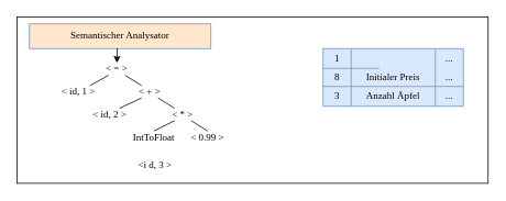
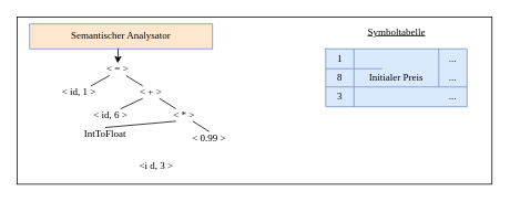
  <mxCell id="0" />
  <mxCell id="1" parent="0" />
  <mxCell id="2" value="" style="rounded=0;whiteSpace=wrap;html=1;fontSize=12;fontFamily=Times New Roman;" vertex="1" parent="1"><mxGeometry x="20.13" y="20" width="570.87" height="202" as="geometry" /></mxCell>
  <mxCell id="3" value="Semantischer Analysator" style="rounded=0;whiteSpace=wrap;html=1;fillColor=#ffe6cc;strokeColor=#6c8ebf;fontSize=12;fontFamily=Times New Roman;" vertex="1" parent="1"><mxGeometry x="35" y="28.48" width="220" height="30" as="geometry" /></mxCell>
  <mxCell id="4" value="&amp;lt; = &amp;gt;" style="text;html=1;strokeColor=none;fillColor=none;align=center;verticalAlign=middle;whiteSpace=wrap;rounded=0;fontSize=12;fontFamily=Times New Roman;" vertex="1" parent="1"><mxGeometry x="121" y="75.838" width="40" height="15" as="geometry" /></mxCell>
  <mxCell id="5" value="&lt;span style=&quot;color: rgb(0 , 0 , 0) ; font-size: 12px ; font-style: normal ; font-weight: 400 ; letter-spacing: normal ; text-indent: 0px ; text-transform: none ; word-spacing: 0px ; display: inline ; float: none&quot;&gt;&amp;lt; id, 1 &amp;gt;&amp;nbsp;&lt;/span&gt;" style="text;whiteSpace=wrap;html=1;verticalAlign=middle;align=center;fontSize=12;fontFamily=Times New Roman;labelBackgroundColor=#ffffff;" vertex="1" parent="1"><mxGeometry x="71" y="103.397" width="50" height="15" as="geometry" /></mxCell>
- <mxCell id="6" value="&lt;span style=&quot;color: rgb(0 , 0 , 0) ; font-size: 12px ; font-style: normal ; font-weight: 400 ; letter-spacing: normal ; text-indent: 0px ; text-transform: none ; word-spacing: 0px ; display: inline ; float: none&quot;&gt;&amp;lt; id, 2 &amp;gt;&lt;/span&gt;" style="text;whiteSpace=wrap;html=1;verticalAlign=middle;align=center;fontSize=12;fontFamily=Times New Roman;labelBackgroundColor=#ffffff;" vertex="1" parent="1"><mxGeometry x="109" y="130.956" width="47" height="15" as="geometry" /></mxCell>
+ <mxCell id="6" value="&lt;span style=&quot;color: rgb(0 , 0 , 0) ; font-size: 12px ; font-style: normal ; font-weight: 400 ; letter-spacing: normal ; text-indent: 0px ; text-transform: none ; word-spacing: 0px ; display: inline ; float: none&quot;&gt;&amp;lt; id, 6 &amp;gt;&lt;/span&gt;" style="text;whiteSpace=wrap;html=1;verticalAlign=middle;align=center;fontSize=12;fontFamily=Times New Roman;labelBackgroundColor=#ffffff;" vertex="1" parent="1"><mxGeometry x="109" y="130.956" width="47" height="15" as="geometry" /></mxCell>
  <mxCell id="7" value="&lt;span style=&quot;color: rgb(0, 0, 0); font-size: 12px; font-style: normal; font-weight: 400; letter-spacing: normal; text-indent: 0px; text-transform: none; word-spacing: 0px; display: inline; float: none;&quot;&gt;&amp;lt; + &amp;gt;&lt;/span&gt;" style="text;whiteSpace=wrap;html=1;verticalAlign=middle;align=center;fontSize=12;fontFamily=Times New Roman;labelBackgroundColor=#ffffff;" vertex="1" parent="1"><mxGeometry x="161" y="103.397" width="40" height="15" as="geometry" /></mxCell>
- <mxCell id="8" value="IntToFloat" style="text;whiteSpace=wrap;html=1;verticalAlign=middle;labelPosition=center;verticalLabelPosition=middle;align=center;fontSize=12;fontFamily=Times New Roman;labelBackgroundColor=#ffffff;" vertex="1" parent="1"><mxGeometry x="161" y="158.515" width="50" height="15" as="geometry" /></mxCell>
+ <mxCell id="8" value="IntToFloat" style="text;whiteSpace=wrap;html=1;verticalAlign=middle;labelPosition=center;verticalLabelPosition=middle;align=center;fontSize=12;fontFamily=Times New Roman;labelBackgroundColor=#ffffff;" vertex="1" parent="1"><mxGeometry x="101" y="153.515" width="50" height="15" as="geometry" /></mxCell>
  <mxCell id="9" value="&lt;span style=&quot;color: rgb(0, 0, 0); font-size: 12px; font-style: normal; font-weight: 400; letter-spacing: normal; text-indent: 0px; text-transform: none; word-spacing: 0px; display: inline; float: none;&quot;&gt;&amp;lt; * &amp;gt;&lt;/span&gt;" style="text;whiteSpace=wrap;html=1;horizontal=1;verticalAlign=middle;align=center;fontSize=12;fontFamily=Times New Roman;labelBackgroundColor=#ffffff;" vertex="1" parent="1"><mxGeometry x="201" y="130.956" width="40" height="15" as="geometry" /></mxCell>
  <mxCell id="10" value="&lt;meta charset=&quot;utf-8&quot; style=&quot;font-size: 12px;&quot;&gt;&lt;span style=&quot;color: rgb(0, 0, 0); font-size: 12px; font-style: normal; font-weight: 400; letter-spacing: normal; text-indent: 0px; text-transform: none; word-spacing: 0px; display: inline; float: none;&quot;&gt;&amp;lt; 0.99 &amp;gt;&lt;/span&gt;" style="text;whiteSpace=wrap;html=1;verticalAlign=middle;align=center;fontSize=12;fontFamily=Times New Roman;labelBackgroundColor=#ffffff;" vertex="1" parent="1"><mxGeometry x="226" y="158.515" width="50" height="15" as="geometry" /></mxCell>
  <mxCell id="11" value="" style="endArrow=none;html=1;entryX=0.25;entryY=1;entryDx=0;entryDy=0;exitX=0.5;exitY=0;exitDx=0;exitDy=0;fontSize=12;fontFamily=Times New Roman;" edge="1" parent="1" source="8" target="9"><mxGeometry width="50" height="50" relative="1" as="geometry"><mxPoint x="116" y="191.98" as="sourcePoint" /><mxPoint x="166" y="141.98" as="targetPoint" /></mxGeometry></mxCell>
  <mxCell id="12" value="" style="endArrow=none;html=1;entryX=0.75;entryY=1;entryDx=0;entryDy=0;exitX=0.5;exitY=0;exitDx=0;exitDy=0;fontSize=12;fontFamily=Times New Roman;" edge="1" parent="1" source="10" target="9"><mxGeometry width="50" height="50" relative="1" as="geometry"><mxPoint x="116" y="191.98" as="sourcePoint" /><mxPoint x="166" y="141.98" as="targetPoint" /></mxGeometry></mxCell>
  <mxCell id="13" value="" style="endArrow=none;html=1;entryX=0.25;entryY=0;entryDx=0;entryDy=0;exitX=0.75;exitY=1;exitDx=0;exitDy=0;fontSize=12;fontFamily=Times New Roman;" edge="1" parent="1" source="7" target="9"><mxGeometry width="50" height="50" relative="1" as="geometry"><mxPoint x="116" y="191.98" as="sourcePoint" /><mxPoint x="166" y="141.98" as="targetPoint" /></mxGeometry></mxCell>
  <mxCell id="14" value="" style="endArrow=none;html=1;exitX=0.75;exitY=0;exitDx=0;exitDy=0;entryX=0.25;entryY=1;entryDx=0;entryDy=0;fontSize=12;fontFamily=Times New Roman;" edge="1" parent="1" source="5" target="4"><mxGeometry width="50" height="50" relative="1" as="geometry"><mxPoint x="116" y="191.98" as="sourcePoint" /><mxPoint x="166" y="141.98" as="targetPoint" /></mxGeometry></mxCell>
  <mxCell id="15" value="" style="endArrow=none;html=1;exitX=0.75;exitY=0;exitDx=0;exitDy=0;entryX=0.25;entryY=1;entryDx=0;entryDy=0;fontSize=12;fontFamily=Times New Roman;" edge="1" parent="1" source="6" target="7"><mxGeometry width="50" height="50" relative="1" as="geometry"><mxPoint x="116" y="191.98" as="sourcePoint" /><mxPoint x="166" y="141.98" as="targetPoint" /></mxGeometry></mxCell>
  <mxCell id="16" value="" style="endArrow=none;html=1;exitX=0.75;exitY=1;exitDx=0;exitDy=0;entryX=0.25;entryY=0;entryDx=0;entryDy=0;fontSize=12;fontFamily=Times New Roman;" edge="1" parent="1" source="4" target="7"><mxGeometry width="50" height="50" relative="1" as="geometry"><mxPoint x="116" y="191.98" as="sourcePoint" /><mxPoint x="166" y="141.98" as="targetPoint" /></mxGeometry></mxCell>
  <mxCell id="17" value="" style="endArrow=classic;html=1;exitX=0.484;exitY=0.984;exitDx=0;exitDy=0;exitPerimeter=0;entryX=0.5;entryY=0;entryDx=0;entryDy=0;" edge="1" parent="1" source="3" target="4"><mxGeometry width="50" height="50" relative="1" as="geometry"><mxPoint x="281" y="292" as="sourcePoint" /><mxPoint x="331" y="242" as="targetPoint" /></mxGeometry></mxCell>
  <mxCell id="18" value="&lt;span style=&quot;color: rgb(0 , 0 , 0) ; font-size: 12px ; font-style: normal ; font-weight: 400 ; letter-spacing: normal ; text-indent: 0px ; text-transform: none ; word-spacing: 0px ; display: inline ; float: none&quot;&gt;&lt;span style=&quot;font-size: 12px&quot;&gt;&amp;nbsp;&lt;/span&gt;&amp;lt;i d, 3 &amp;gt;&lt;/span&gt;" style="text;whiteSpace=wrap;html=1;verticalAlign=middle;labelPosition=center;verticalLabelPosition=middle;align=center;fontSize=12;fontFamily=Times New Roman;labelBackgroundColor=#ffffff;" vertex="1" parent="1"><mxGeometry x="161" y="192.005" width="50" height="15" as="geometry" /></mxCell>
  <mxCell id="19" value="" style="shape=table;html=1;whiteSpace=wrap;startSize=0;container=1;collapsible=0;childLayout=tableLayout;fontSize=12;fillColor=#dae8fc;strokeColor=#6c8ebf;fontFamily=Times New Roman;" vertex="1" parent="1"><mxGeometry x="391" y="58.48" width="170" height="70" as="geometry" /></mxCell>
  <mxCell id="20" value="" style="shape=partialRectangle;html=1;whiteSpace=wrap;collapsible=0;dropTarget=0;pointerEvents=0;fillColor=none;top=0;left=0;bottom=0;right=0;points=[[0,0.5],[1,0.5]];portConstraint=eastwest;fontSize=12;fontFamily=Times New Roman;" vertex="1" parent="19"><mxGeometry width="170" height="24" as="geometry" /></mxCell>
  <mxCell id="21" value="1" style="shape=partialRectangle;html=1;whiteSpace=wrap;connectable=0;fillColor=none;top=0;left=0;bottom=0;right=0;overflow=hidden;fontSize=12;fontFamily=Times New Roman;" vertex="1" parent="20"><mxGeometry width="34" height="24" as="geometry" /></mxCell>
  <mxCell id="22" value="..." style="shape=partialRectangle;html=1;whiteSpace=wrap;connectable=0;fillColor=none;top=0;left=0;bottom=0;right=0;overflow=hidden;fontSize=12;fontFamily=Times New Roman;" vertex="1" parent="20"><mxGeometry x="136" width="34" height="24" as="geometry" /></mxCell>
  <mxCell id="23" value="" style="shape=partialRectangle;html=1;whiteSpace=wrap;collapsible=0;dropTarget=0;pointerEvents=0;fillColor=none;top=0;left=0;bottom=0;right=0;points=[[0,0.5],[1,0.5]];portConstraint=eastwest;fontSize=12;fontFamily=Times New Roman;" vertex="1" parent="19"><mxGeometry y="24" width="170" height="22" as="geometry" /></mxCell>
  <mxCell id="24" value="8" style="shape=partialRectangle;html=1;whiteSpace=wrap;connectable=0;fillColor=none;top=0;left=0;bottom=0;right=0;overflow=hidden;fontSize=12;fontFamily=Times New Roman;" vertex="1" parent="23"><mxGeometry width="34" height="22" as="geometry" /></mxCell>
  <mxCell id="25" value="&lt;font style=&quot;font-size: 12px;&quot;&gt;Initialer Preis&lt;/font&gt;" style="shape=partialRectangle;html=1;whiteSpace=wrap;connectable=0;fillColor=none;top=0;left=0;bottom=0;right=0;overflow=hidden;fontSize=12;fontFamily=Times New Roman;" vertex="1" parent="23"><mxGeometry x="34" width="102" height="22" as="geometry" /></mxCell>
  <mxCell id="26" value="..." style="shape=partialRectangle;html=1;whiteSpace=wrap;connectable=0;fillColor=none;top=0;left=0;bottom=0;right=0;overflow=hidden;fontSize=12;fontFamily=Times New Roman;" vertex="1" parent="23"><mxGeometry x="136" width="34" height="22" as="geometry" /></mxCell>
  <mxCell id="27" value="" style="shape=partialRectangle;html=1;whiteSpace=wrap;collapsible=0;dropTarget=0;pointerEvents=0;fillColor=none;top=0;left=0;bottom=0;right=0;points=[[0,0.5],[1,0.5]];portConstraint=eastwest;fontSize=12;fontFamily=Times New Roman;" vertex="1" parent="19"><mxGeometry y="46" width="170" height="24" as="geometry" /></mxCell>
  <mxCell id="28" value="3" style="shape=partialRectangle;html=1;whiteSpace=wrap;connectable=0;fillColor=none;top=0;left=0;bottom=0;right=0;overflow=hidden;fontSize=12;fontFamily=Times New Roman;" vertex="1" parent="27"><mxGeometry width="34" height="24" as="geometry" /></mxCell>
- <mxCell id="29" value="&lt;font style=&quot;font-size: 12px;&quot;&gt;Anzahl Äpfel&lt;/font&gt;" style="shape=partialRectangle;html=1;whiteSpace=wrap;connectable=0;fillColor=none;top=0;left=0;bottom=0;right=0;overflow=hidden;fontSize=12;fontFamily=Times New Roman;" vertex="1" parent="27"><mxGeometry x="34" width="102" height="24" as="geometry" /></mxCell>
  <mxCell id="30" value="..." style="shape=partialRectangle;html=1;whiteSpace=wrap;connectable=0;fillColor=none;top=0;left=0;bottom=0;right=0;overflow=hidden;fontSize=12;fontFamily=Times New Roman;" vertex="1" parent="27"><mxGeometry x="136" width="34" height="24" as="geometry" /></mxCell>
+ <mxCell id="31" value="Symboltabelle" style="text;html=1;align=center;verticalAlign=middle;resizable=0;points=[];autosize=1;fontSize=12;fontFamily=Times New Roman;fontStyle=4" vertex="1" parent="1"><mxGeometry x="436" y="28.48" width="80" height="20" as="geometry" /></mxCell>
